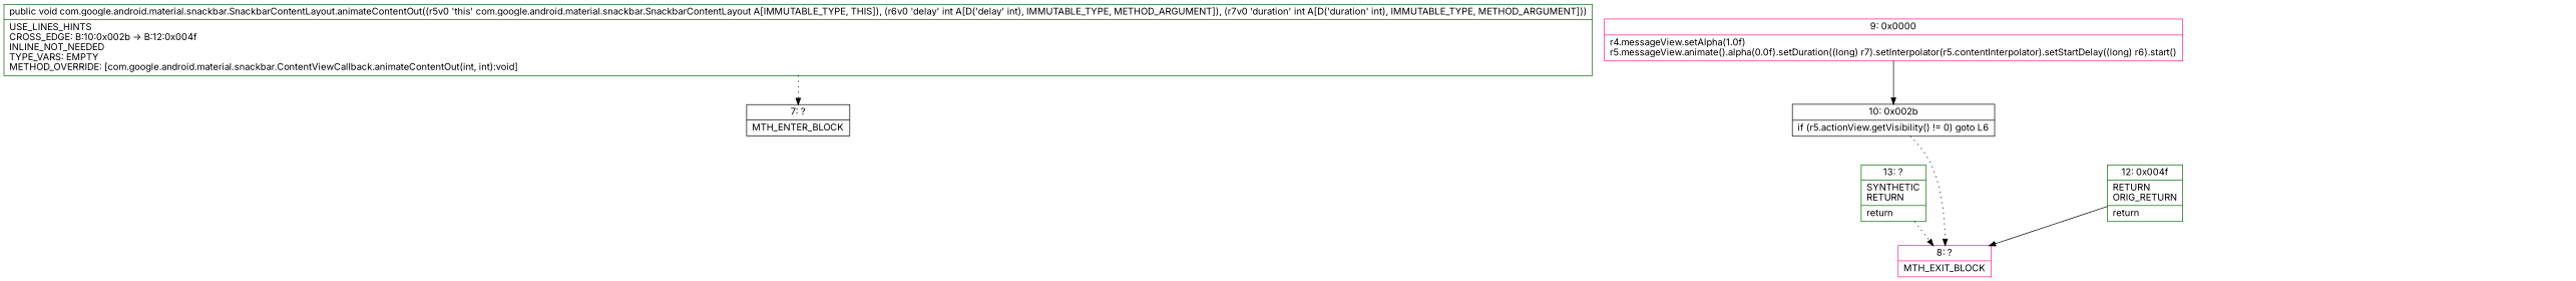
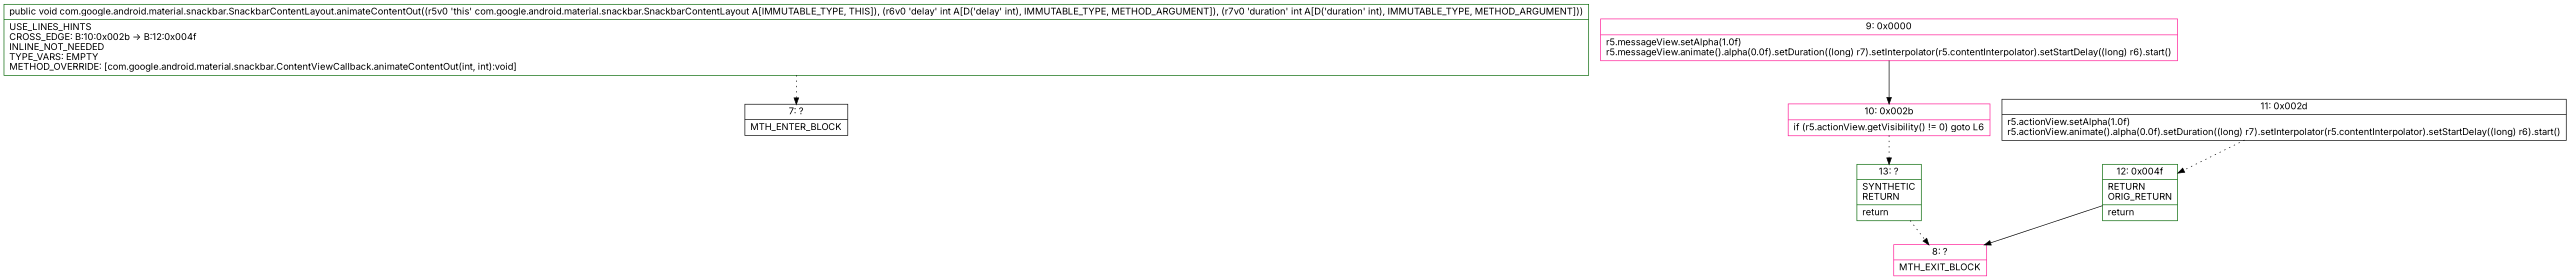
  digraph {
    fontname=Inter
    node [color=black fontname=Inter shape=record]
    edge [fontname=Inter style=dotted]
    n1 [label="{7\:\ ?|MTH_ENTER_BLOCK\l}"]
-   n2 [color=deeppink label="{9\:\ 0x0000|r4.messageView.setAlpha(1.0f)\lr5.messageView.animate().alpha(0.0f).setDuration((long) r7).setInterpolator(r5.contentInterpolator).setStartDelay((long) r6).start()\l}"]
-   n3 [label="{10\:\ 0x002b|if (r5.actionView.getVisibility() != 0) goto L6\l}"]
+   n2 [color=deeppink label="{9\:\ 0x0000|r5.messageView.setAlpha(1.0f)\lr5.messageView.animate().alpha(0.0f).setDuration((long) r7).setInterpolator(r5.contentInterpolator).setStartDelay((long) r6).start()\l}"]
+   n3 [color=deeppink label="{10\:\ 0x002b|if (r5.actionView.getVisibility() != 0) goto L6\l}"]
    n4 [color=darkgreen label="{13\:\ ?|SYNTHETIC\lRETURN\l|return\l}"]
+   n5 [label="{11\:\ 0x002d|r5.actionView.setAlpha(1.0f)\lr5.actionView.animate().alpha(0.0f).setDuration((long) r7).setInterpolator(r5.contentInterpolator).setStartDelay((long) r6).start()\l}"]
    n6 [color=darkgreen label="{12\:\ 0x004f|RETURN\lORIG_RETURN\l|return\l}"]
    n7 [color=deeppink label="{8\:\ ?|MTH_EXIT_BLOCK\l}"]
    n8 [color=darkgreen label="{public void com.google.android.material.snackbar.SnackbarContentLayout.animateContentOut((r5v0 'this' com.google.android.material.snackbar.SnackbarContentLayout A[IMMUTABLE_TYPE, THIS]), (r6v0 'delay' int A[D('delay' int), IMMUTABLE_TYPE, METHOD_ARGUMENT]), (r7v0 'duration' int A[D('duration' int), IMMUTABLE_TYPE, METHOD_ARGUMENT]))  | USE_LINES_HINTS\lCROSS_EDGE: B:10:0x002b \-\> B:12:0x004f\lINLINE_NOT_NEEDED\lTYPE_VARS: EMPTY\lMETHOD_OVERRIDE: [com.google.android.material.snackbar.ContentViewCallback.animateContentOut(int, int):void]\l}"]
    n2 -> n3 [style=solid]
-   n3 -> n7
+   n3 -> n4
    n4 -> n7
+   n5 -> n6
    n6 -> n7 [style=solid]
    n8 -> n1
  }
